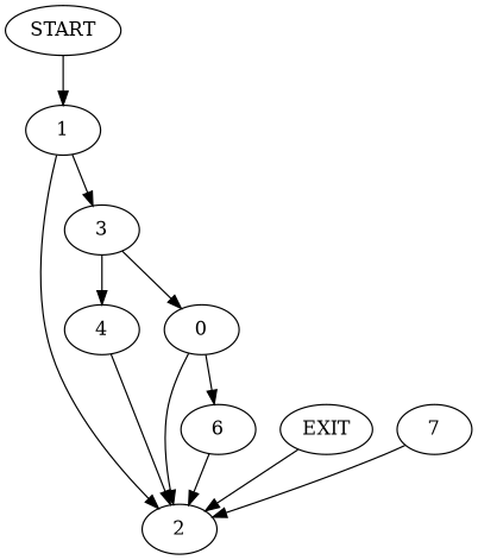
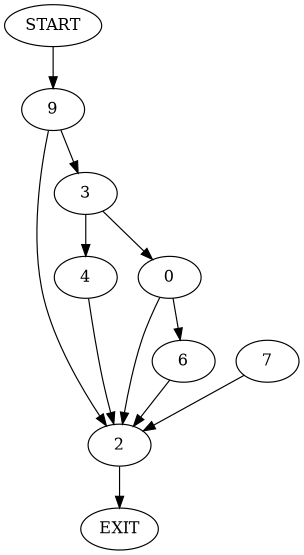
  digraph {
    n1 [label=START]
-   1
+   1 [label=9]
    2
    3
    n5 [label=EXIT]
    4
    n7 [label=0]
    6
    7
    n1 -> 1
    1 -> 2
    1 -> 3
-   n5 -> 2
+   2 -> n5
    3 -> 4
    3 -> n7
    4 -> 2
    n7 -> 2
    n7 -> 6
    6 -> 2
    7 -> 2
  }
